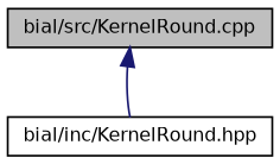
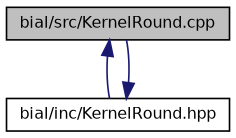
  digraph {
    node [color=black fontname=Helvetica fontsize=10 shape=record style=filled]
    edge [color=midnightblue dir=back fontname=Helvetica fontsize=10 labelfontname=Helvetica labelfontsize=10 style=solid]
    n1 [fillcolor=grey75 fontcolor=black height=0.2 label="bial/src/KernelRound.cpp" width=0.4]
    n2 [fillcolor=white height=0.2 label="bial/inc/KernelRound.hpp" width=0.4]
    n1 -> n2
+   n2 -> n1
  }
